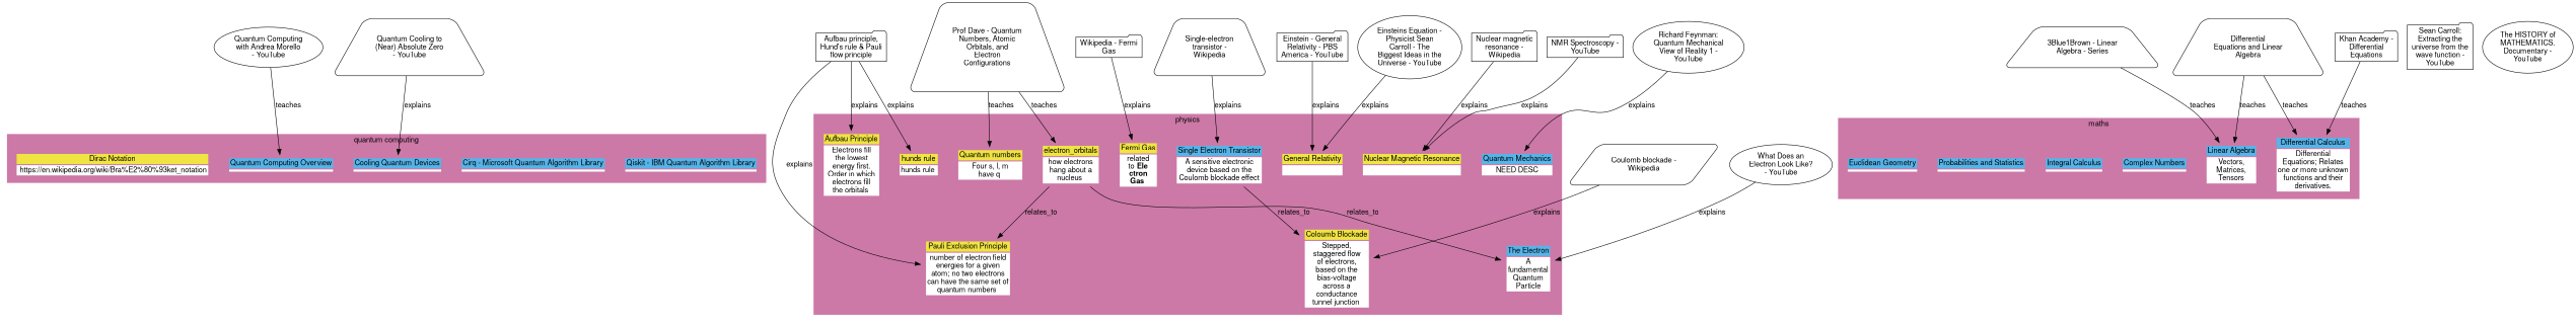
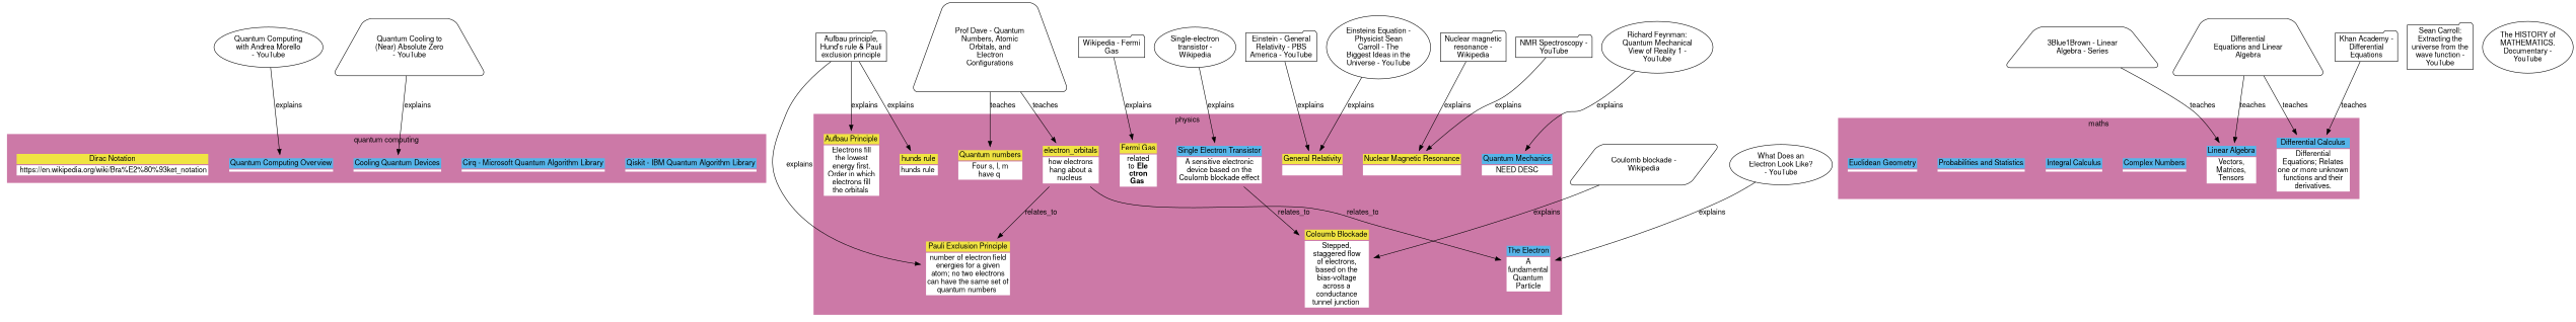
  digraph {
    fontname="Helvetica,Arial,sans-serif"
    splines=true
    node [fontname="Helvetica,Arial,sans-serif" shape=none style=rounded]
    edge [fontname="Helvetica,Arial,sans-serif"]
    n1 [label=<<table border="0">                           <tr>                               <td bgcolor='#56B4E9'>Qiskit - IBM Quantum Algorithm Library</td>                           </tr>                           <tr>                               <td bgcolor='#ffffff'></td>                           </tr>                        </table>                       >]
    n2 [label=<<table border="0">                           <tr>                               <td bgcolor='#56B4E9'>Cirq - Microsoft Quantum Algorithm Library</td>                           </tr>                           <tr>                               <td bgcolor='#ffffff'></td>                           </tr>                        </table>                       >]
    n3 [label=<<table border="0">                           <tr>                               <td bgcolor='#56B4E9'>Quantum Computing Overview</td>                           </tr>                           <tr>                               <td bgcolor='#ffffff'></td>                           </tr>                        </table>                       >]
    n4 [label=<<table border="0">                           <tr>                               <td bgcolor='#56B4E9'>Cooling Quantum Devices</td>                           </tr>                           <tr>                               <td bgcolor='#ffffff'></td>                           </tr>                        </table>                       >]
    n5 [label=<<table border="0">                           <tr>                               <td bgcolor='#F0E442'>Dirac Notation</td>                           </tr>                           <tr>                               <td bgcolor='#ffffff'> https://en.wikipedia.org/wiki/Bra%E2%80%93ket_notation</td>                           </tr>                        </table>                       >]
    n6 [label=<<table border="0">                           <tr>                               <td bgcolor='#56B4E9'>Single Electron Transistor</td>                           </tr>                           <tr>                               <td bgcolor='#ffffff'>A sensitive electronic<br/>device based on the<br/>Coulomb blockade effect</td>                           </tr>                        </table>                       >]
    n7 [label=<<table border="0">                           <tr>                               <td bgcolor='#56B4E9'>Quantum Mechanics</td>                           </tr>                           <tr>                               <td bgcolor='#ffffff'>NEED DESC</td>                           </tr>                        </table>                       >]
    n8 [label=<<table border="0">                           <tr>                               <td bgcolor='#56B4E9'>The Electron</td>                           </tr>                           <tr>                               <td bgcolor='#ffffff'>A<br/>fundamental<br/>Quantum<br/>Particle</td>                           </tr>                        </table>                       >]
    n9 [label=<<table border="0">                           <tr>                               <td bgcolor='#F0E442'>Coloumb Blockade</td>                           </tr>                           <tr>                               <td bgcolor='#ffffff'>Stepped,<br/>staggered flow<br/>of electrons,<br/>based on the<br/>bias-voltage<br/>across a<br/>conductance<br/>tunnel junction </td>                           </tr>                        </table>                       >]
    n10 [label=<<table border="0">                           <tr>                               <td bgcolor='#F0E442'>General Relativity</td>                           </tr>                           <tr>                               <td bgcolor='#ffffff'> </td>                           </tr>                        </table>                       >]
    n11 [label=<<table border="0">                           <tr>                               <td bgcolor='#F0E442'>Quantum numbers</td>                           </tr>                           <tr>                               <td bgcolor='#ffffff'>Four s, l, m<br/>have q </td>                           </tr>                        </table>                       >]
    n12 [label=<<table border="0">                           <tr>                               <td bgcolor='#F0E442'>Aufbau Principle</td>                           </tr>                           <tr>                               <td bgcolor='#ffffff'>Electrons fill<br/>the lowest<br/>energy first.<br/>Order in which<br/>electrons fill<br/>the orbitals </td>                           </tr>                        </table>                       >]
    n13 [label=<<table border="0">                           <tr>                               <td bgcolor='#F0E442'>hunds rule</td>                           </tr>                           <tr>                               <td bgcolor='#ffffff'>hunds rule </td>                           </tr>                        </table>                       >]
    n14 [label=<<table border="0">                           <tr>                               <td bgcolor='#F0E442'>electron_orbitals</td>                           </tr>                           <tr>                               <td bgcolor='#ffffff'>how electrons<br/>hang about a<br/>nucleus </td>                           </tr>                        </table>                       >]
    n15 [label=<<table border="0">                           <tr>                               <td bgcolor='#F0E442'>Pauli Exclusion Principle</td>                           </tr>                           <tr>                               <td bgcolor='#ffffff'>number of electron field<br/>energies for a given<br/>atom; no two electrons<br/>can have the same set of<br/>quantum numbers </td>                           </tr>                        </table>                       >]
    n16 [label=<<table border="0">                           <tr>                               <td bgcolor='#F0E442'>Fermi Gas</td>                           </tr>                           <tr>                               <td bgcolor='#ffffff'>related<br/>to <b>Ele<br/>ctron<br/>Gas</b> </td>                           </tr>                        </table>                       >]
    n17 [label=<<table border="0">                           <tr>                               <td bgcolor='#F0E442'>Nuclear Magnetic Resonance</td>                           </tr>                           <tr>                               <td bgcolor='#ffffff'> </td>                           </tr>                        </table>                       >]
    n18 [label=<<table border="0">                           <tr>                               <td bgcolor='#56B4E9'>Linear Algebra</td>                           </tr>                           <tr>                               <td bgcolor='#ffffff'>Vectors,<br/>Matrices,<br/>Tensors</td>                           </tr>                        </table>                       >]
    n19 [label=<<table border="0">                           <tr>                               <td bgcolor='#56B4E9'>Differential Calculus</td>                           </tr>                           <tr>                               <td bgcolor='#ffffff'>Differential<br/>Equations; Relates<br/>one or more unknown<br/>functions and their<br/>derivatives.</td>                           </tr>                        </table>                       >]
    n20 [label=<<table border="0">                           <tr>                               <td bgcolor='#56B4E9'>Complex Numbers</td>                           </tr>                           <tr>                               <td bgcolor='#ffffff'></td>                           </tr>                        </table>                       >]
    n21 [label=<<table border="0">                           <tr>                               <td bgcolor='#56B4E9'>Integral Calculus</td>                           </tr>                           <tr>                               <td bgcolor='#ffffff'></td>                           </tr>                        </table>                       >]
    n22 [label=<<table border="0">                           <tr>                               <td bgcolor='#56B4E9'>Probabilities and Statistics</td>                           </tr>                           <tr>                               <td bgcolor='#ffffff'></td>                           </tr>                        </table>                       >]
    n23 [label=<<table border="0">                           <tr>                               <td bgcolor='#56B4E9'>Euclidean Geometry</td>                           </tr>                           <tr>                               <td bgcolor='#ffffff'></td>                           </tr>                        </table>                       >]
-   n24 [label="Aufbau principle,\nHund's rule & Pauli\nflow principle" shape=folder]
+   n24 [label="Aufbau principle,\nHund's rule & Pauli\nexclusion principle" shape=folder]
    n25 [label="Prof Dave - Quantum\nNumbers, Atomic\nOrbitals, and\nElectron\nConfigurations" shape=trapezium]
    n26 [label="3Blue1Brown - Linear\nAlgebra - Series" shape=trapezium]
    n27 [label="Differential\nEquations and Linear\nAlgebra" shape=trapezium]
    n28 [label="Khan Academy -\nDifferential\nEquations" shape=folder]
    n29 [label="Wikipedia - Fermi\nGas" shape=folder]
-   n30 [label="Single-electron\ntransistor -\nWikipedia" shape=trapezium]
+   n30 [label="Single-electron\ntransistor -\nWikipedia" shape=ellipse]
    n31 [label="Coulomb blockade -\nWikipedia" shape=parallelogram]
    n32 [label="Quantum Computing\nwith Andrea Morello\n- YouTube" shape=ellipse]
    n33 [label="NMR Spectroscopy -\nYouTube" shape=folder]
    n34 [label="Sean Carroll:\nExtracting the\nuniverse from the\nwave function -\nYouTube" shape=folder]
    n35 [label="Einsteins Equation -\nPhysicist Sean\nCarroll - The\nBiggest Ideas in the\nUniverse - YouTube" shape=ellipse]
    n36 [label="Einstein - General\nRelativity - PBS\nAmerica - YouTube" shape=folder]
    n37 [label="The HISTORY of\nMATHEMATICS.\nDocumentary -\nYouTube" shape=ellipse]
    n38 [label="What Does an\nElectron Look Like?\n- YouTube" shape=ellipse]
    n39 [label="Quantum Cooling to\n(Near) Absolute Zero\n- YouTube" shape=trapezium]
    n40 [label="Richard Feynman:\nQuantum Mechanical\nView of Reality 1 -\nYouTube" shape=ellipse]
    n41 [label="Nuclear magnetic\nresonance -\nWikipedia" shape=folder]
    subgraph cluster_1 {
      bgcolor="#CC79A7"
      label="quantum computing"
      penwidth=0
      n1
      n2
      n3
      n4
      n5
    }
    subgraph cluster_2 {
      bgcolor="#CC79A7"
      label=physics
      penwidth=0
      n6
      n7
      n8
      n9
      n10
      n11
      n12
      n13
      n14
      n15
      n16
      n17
    }
    subgraph cluster_3 {
      bgcolor="#CC79A7"
      label=maths
      penwidth=0
      n18
      n19
      n20
      n21
      n22
      n23
    }
    n6 -> n9 [label=relates_to]
    n14 -> n8 [label=relates_to]
    n14 -> n15 [label=relates_to]
    n24 -> n12 [label=explains]
    n24 -> n13 [label=explains]
    n24 -> n15 [label=explains]
    n25 -> n11 [label=teaches]
    n25 -> n14 [label=teaches]
    n26 -> n18 [label=teaches]
    n27 -> n18 [label=teaches]
    n27 -> n19 [label=teaches]
    n28 -> n19 [label=teaches]
    n29 -> n16 [label=explains]
    n30 -> n6 [label=explains]
    n31 -> n9 [label=explains]
-   n32 -> n3 [label=teaches]
+   n32 -> n3 [label=explains]
    n33 -> n17 [label=explains]
    n35 -> n10 [label=explains]
    n36 -> n10 [label=explains]
    n38 -> n8 [label=explains]
    n39 -> n4 [label=explains]
    n40 -> n7 [label=explains]
    n41 -> n17 [label=explains]
  }
